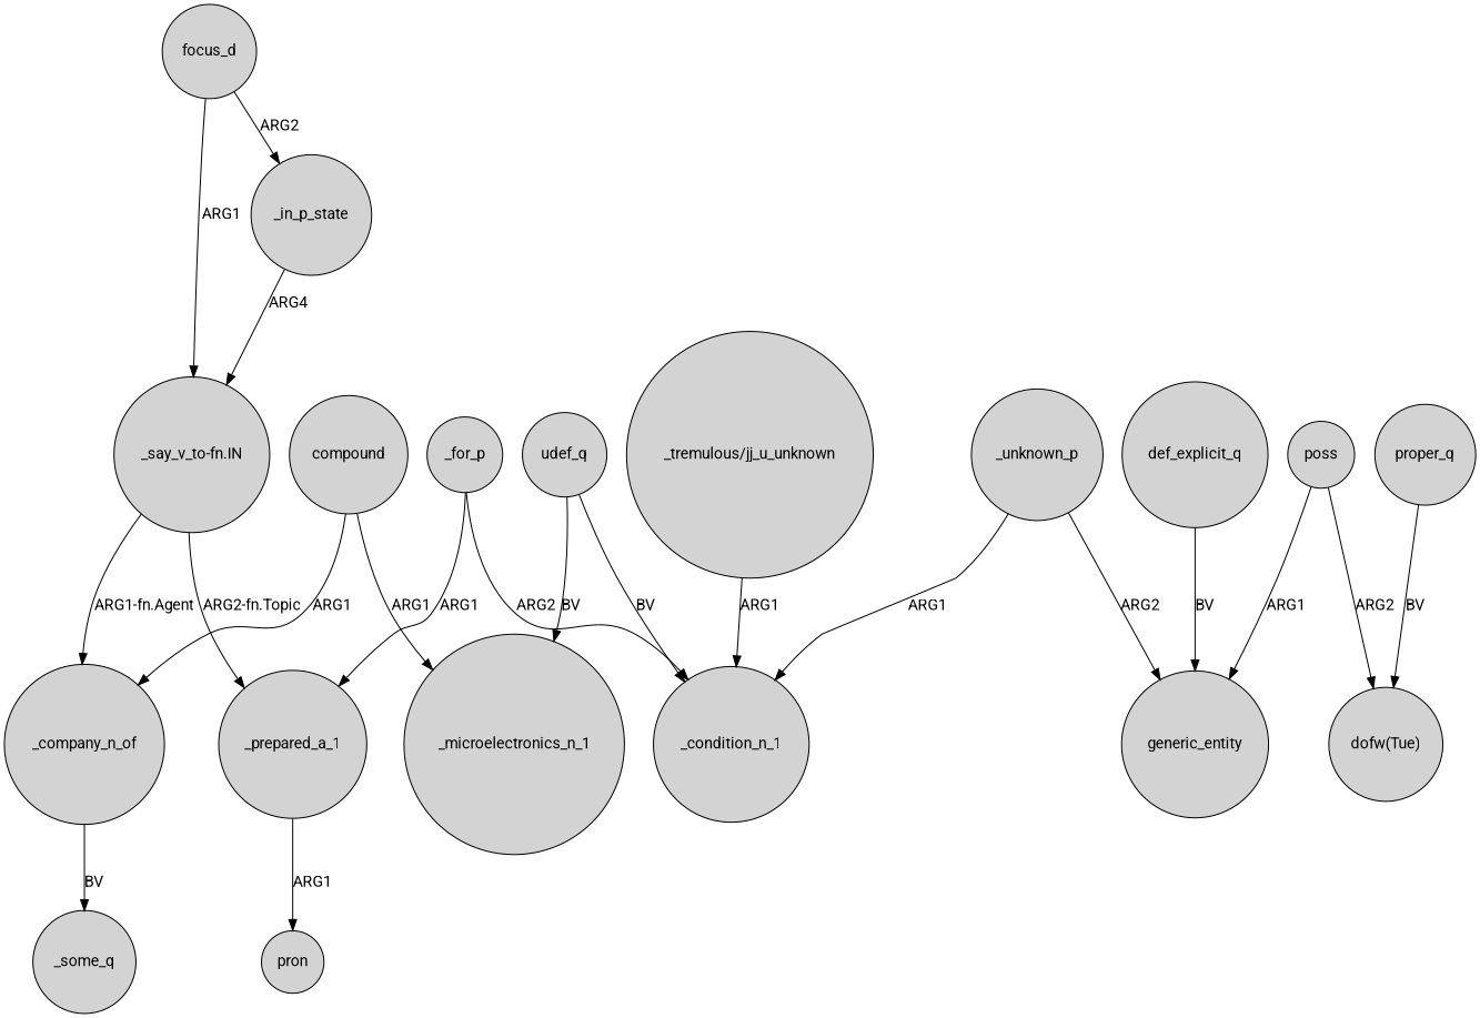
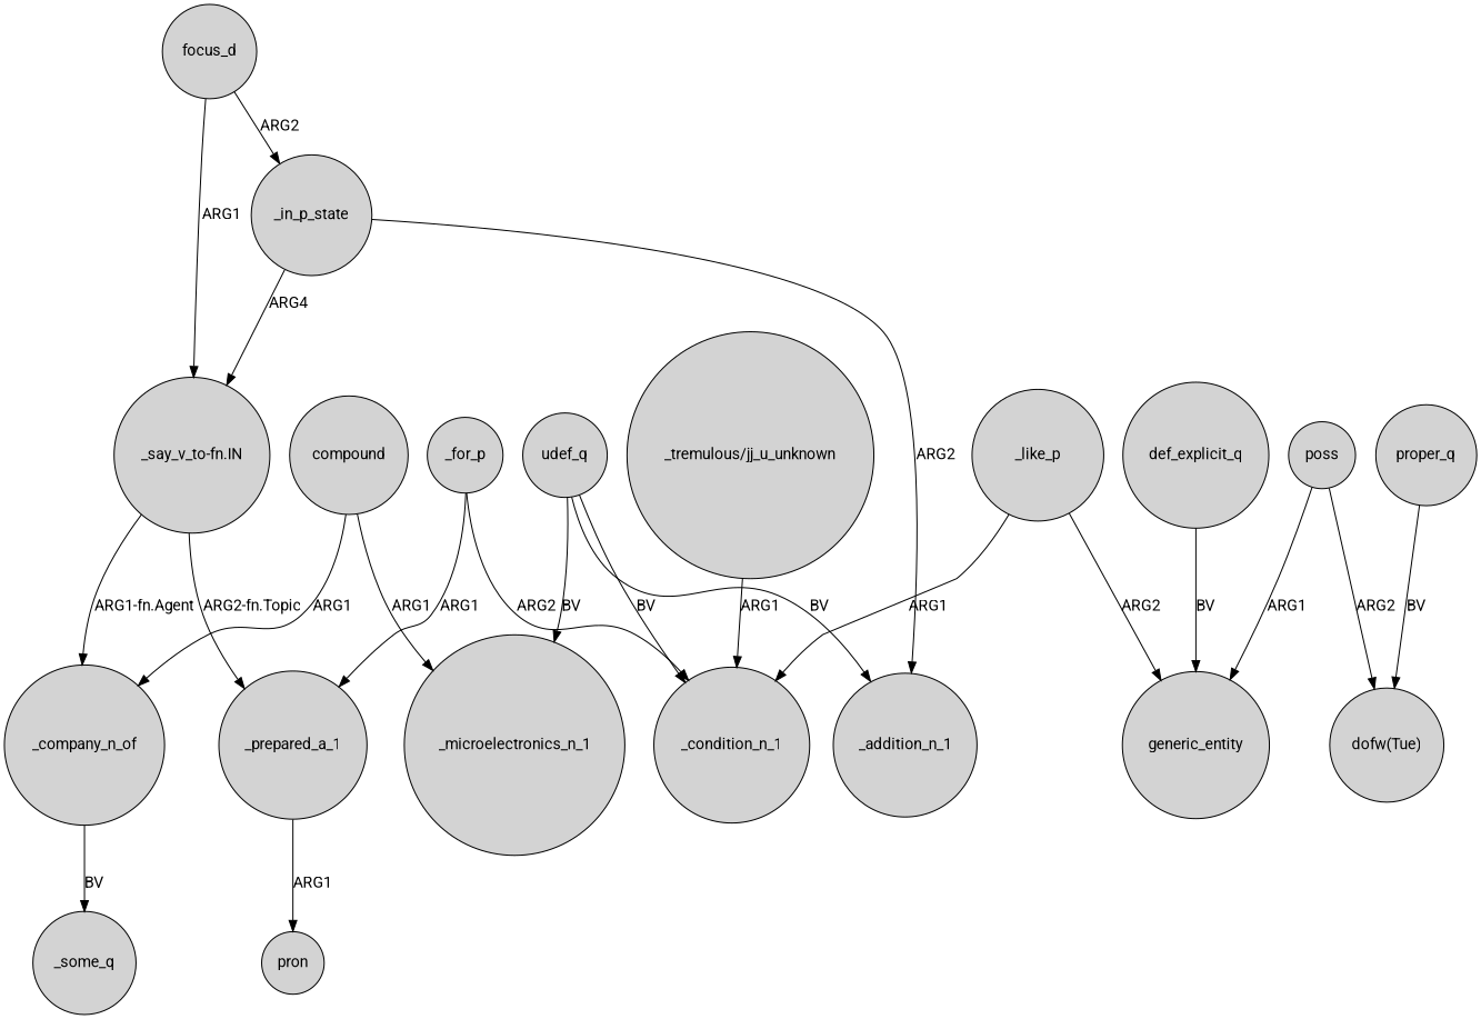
  digraph {
    fontname=Roboto
    node [fontname=Roboto shape=circle style=filled]
    edge [fontname=Roboto]
    _for_p
    _prepared_a_1
    _condition_n_1
    pron
    poss
    generic_entity
    "dofw(Tue)"
    focus_d
    _in_p_state
    "_say_v_to-fn.IN"
+   _addition_n_1
    _company_n_of
    compound
    _microelectronics_n_1
    _some_q
    def_explicit_q
    proper_q
    udef_q
-   _like_p [label=_unknown_p]
+   _like_p
    "_tremulous/jj_u_unknown"
    _for_p -> _prepared_a_1 [label=ARG1]
    _for_p -> _condition_n_1 [label=ARG2]
    _prepared_a_1 -> pron [label=ARG1]
    poss -> generic_entity [label=ARG1]
    poss -> "dofw(Tue)" [label=ARG2]
    focus_d -> _in_p_state [label=ARG2]
    focus_d -> "_say_v_to-fn.IN" [label=ARG1]
    _in_p_state -> "_say_v_to-fn.IN" [label=ARG4]
+   _in_p_state -> _addition_n_1 [label=ARG2]
    "_say_v_to-fn.IN" -> _prepared_a_1 [label="ARG2-fn.Topic"]
    "_say_v_to-fn.IN" -> _company_n_of [label="ARG1-fn.Agent"]
    _company_n_of -> _some_q [label=BV]
    compound -> _company_n_of [label=ARG1]
    compound -> _microelectronics_n_1 [label=ARG1]
    def_explicit_q -> generic_entity [label=BV]
    proper_q -> "dofw(Tue)" [label=BV]
    udef_q -> _condition_n_1 [label=BV]
+   udef_q -> _addition_n_1 [label=BV]
    udef_q -> _microelectronics_n_1 [label=BV]
    _like_p -> _condition_n_1 [label=ARG1]
    _like_p -> generic_entity [label=ARG2]
    "_tremulous/jj_u_unknown" -> _condition_n_1 [label=ARG1]
  }
